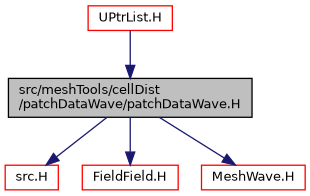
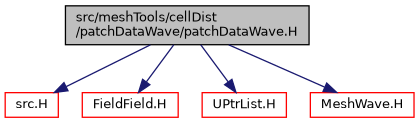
  digraph {
    node [color=red fontname=Helvetica fontsize=10 shape=record]
    edge [color=midnightblue fontname=Helvetica fontsize=10 labelfontname=Helvetica labelfontsize=10 style=solid]
    n1 [color=black fillcolor=grey75 fontcolor=black height=0.2 label="src/meshTools/cellDist\l/patchDataWave/patchDataWave.H" style=filled width=0.4]
    n2 [height=0.2 label="src.H" width=0.4]
    n3 [height=0.2 label="FieldField.H" width=0.4]
    n4 [height=0.2 label="UPtrList.H" width=0.4]
    n5 [height=0.2 label="MeshWave.H" width=0.4]
    n1 -> n2
    n1 -> n3
-   n4 -> n1
+   n1 -> n4
    n1 -> n5
  }
